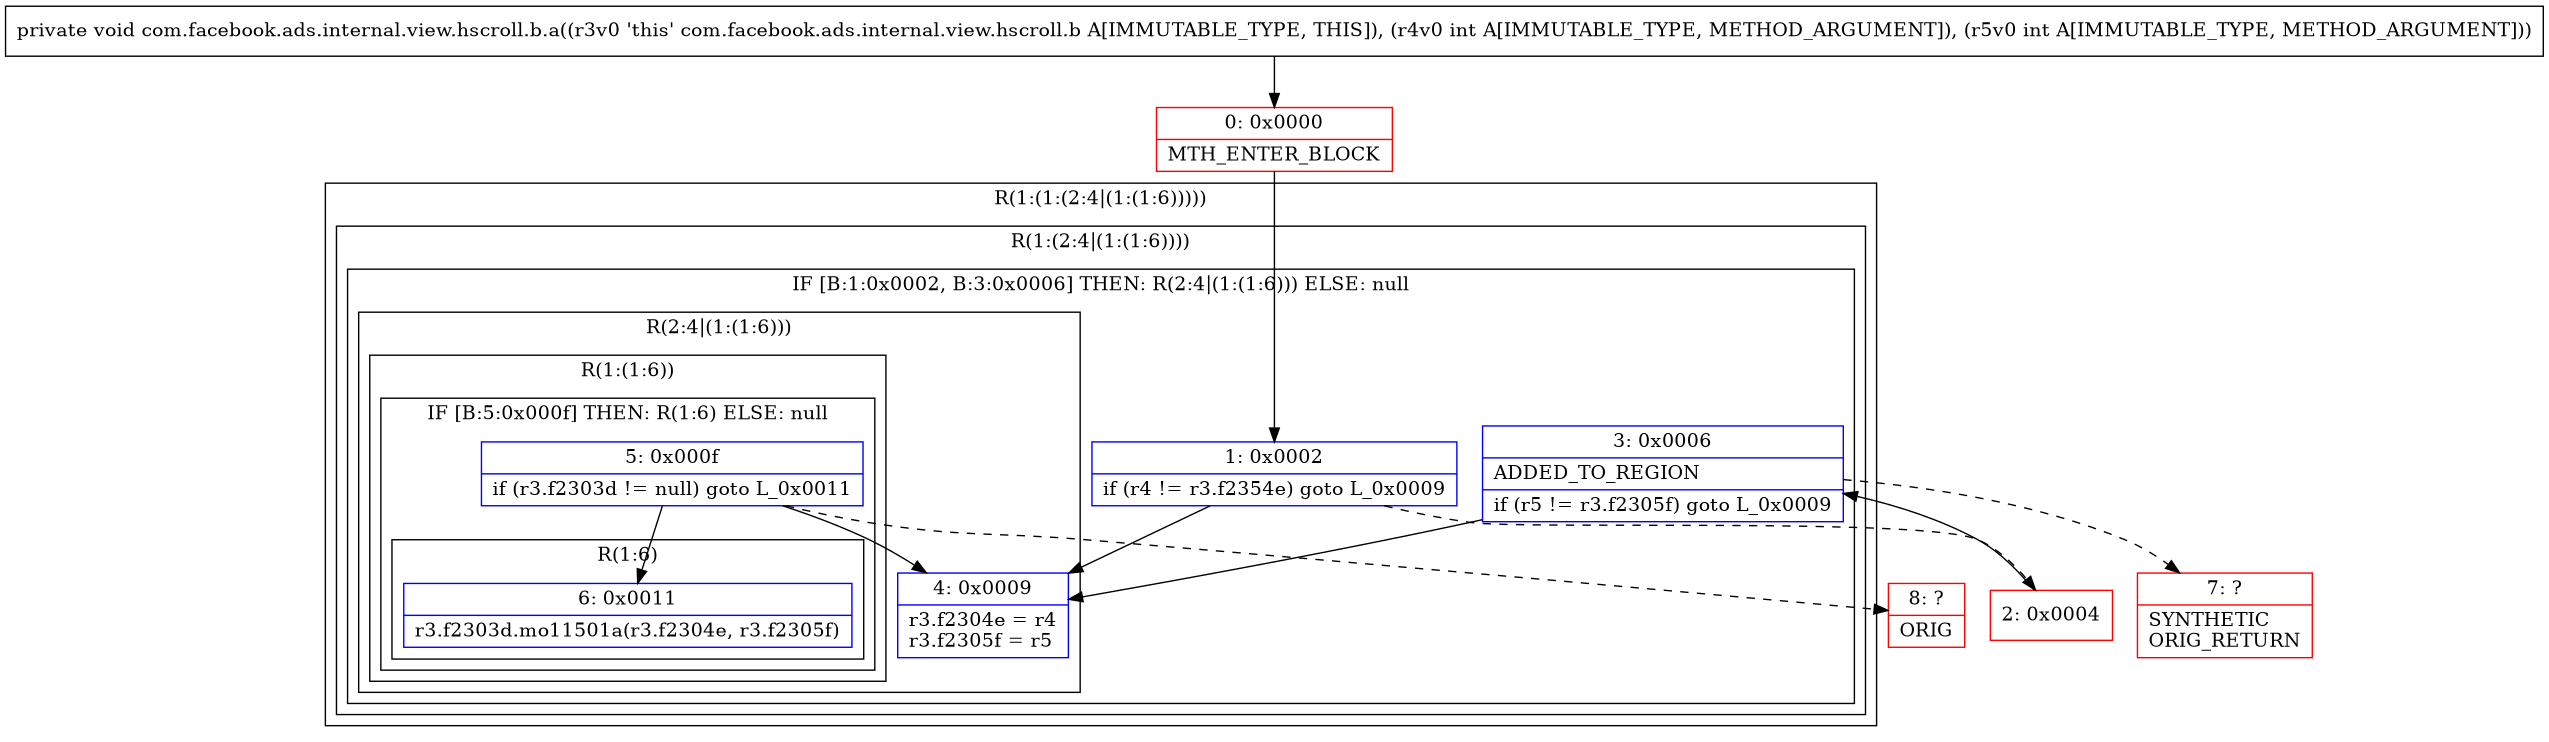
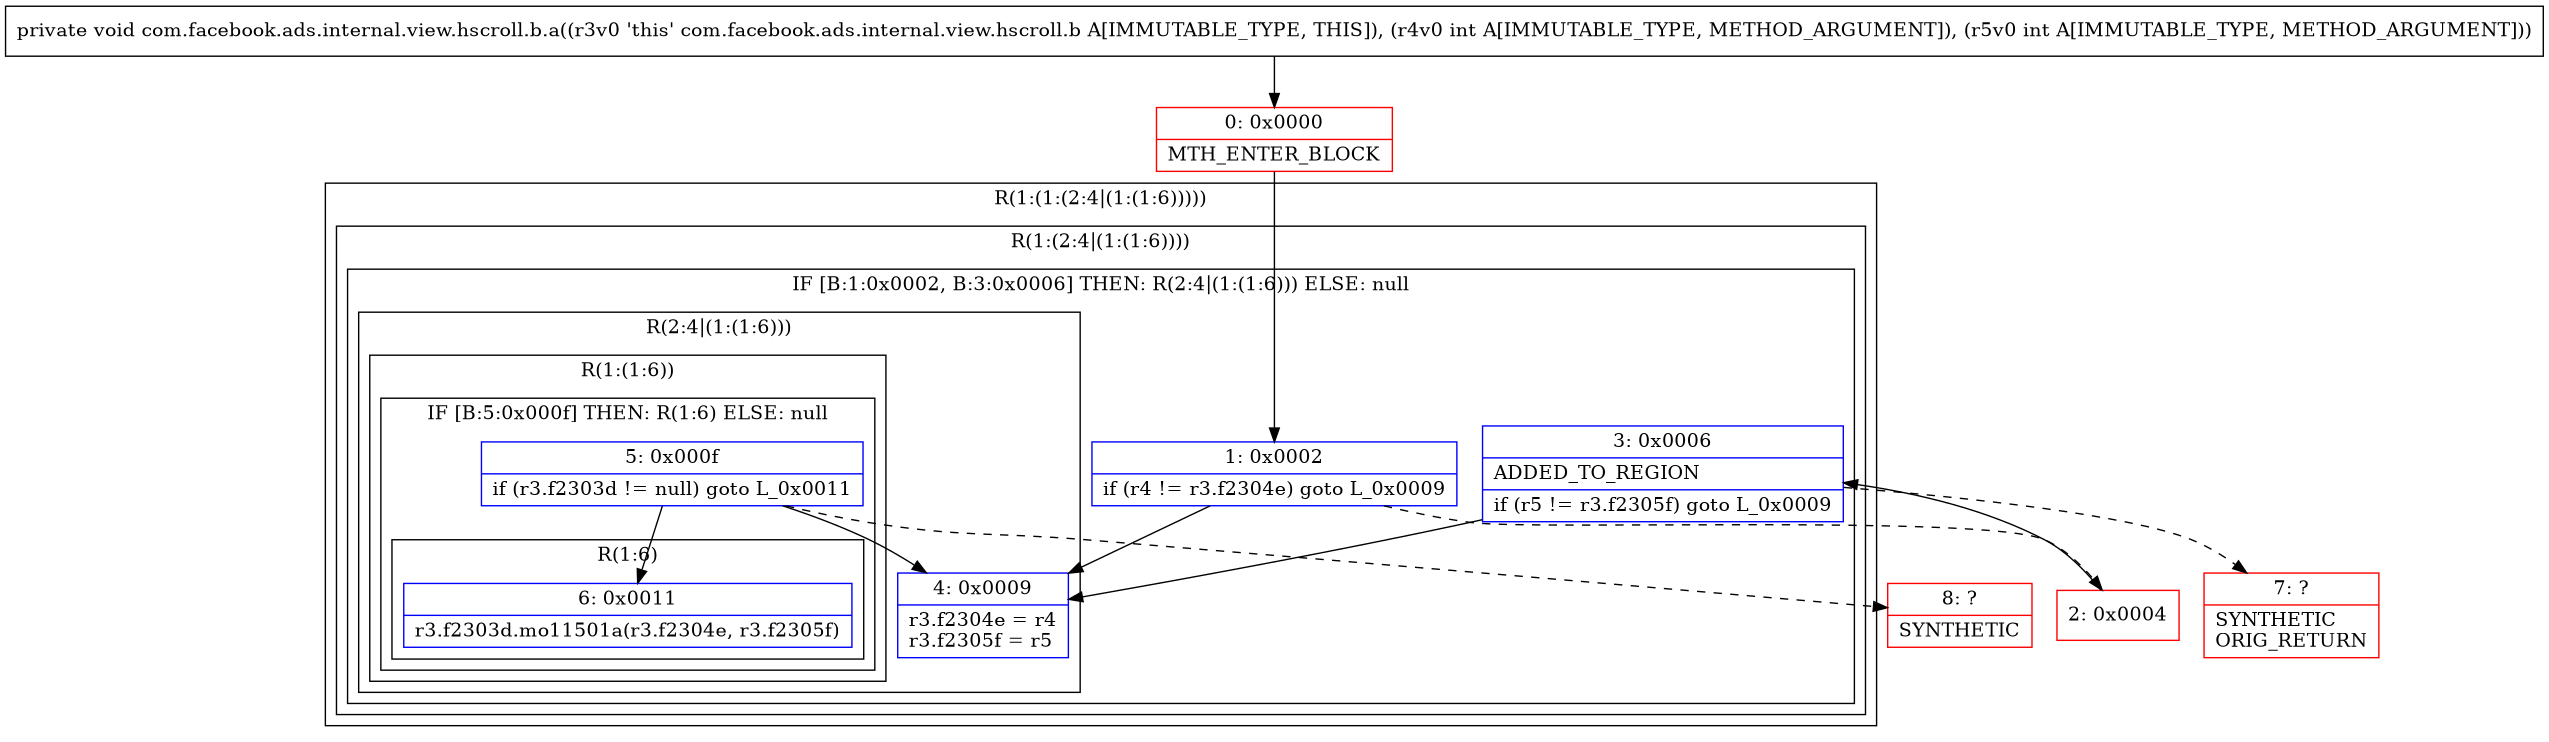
  digraph {
    node [color=blue shape=record]
    n1 [label="{6\:\ 0x0011|r3.f2303d.mo11501a(r3.f2304e, r3.f2305f)\l}"]
    n2 [label="{5\:\ 0x000f|if (r3.f2303d != null) goto L_0x0011\l}"]
    n3 [label="{4\:\ 0x0009|r3.f2304e = r4\lr3.f2305f = r5\l}"]
-   n4 [label="{1\:\ 0x0002|if (r4 != r3.f2354e) goto L_0x0009\l}"]
+   n4 [label="{1\:\ 0x0002|if (r4 != r3.f2304e) goto L_0x0009\l}"]
    n5 [label="{3\:\ 0x0006|ADDED_TO_REGION\l|if (r5 != r3.f2305f) goto L_0x0009\l}"]
-   n6 [color=red label="{8\:\ ?|ORIG\l}"]
+   n6 [color=red label="{8\:\ ?|SYNTHETIC\l}"]
    n7 [color=red label="{2\:\ 0x0004}"]
    n8 [color=red label="{7\:\ ?|SYNTHETIC\lORIG_RETURN\l}"]
    n9 [color=red label="{0\:\ 0x0000|MTH_ENTER_BLOCK\l}"]
    n10 [label="{private void com.facebook.ads.internal.view.hscroll.b.a((r3v0 'this' com.facebook.ads.internal.view.hscroll.b A[IMMUTABLE_TYPE, THIS]), (r4v0 int A[IMMUTABLE_TYPE, METHOD_ARGUMENT]), (r5v0 int A[IMMUTABLE_TYPE, METHOD_ARGUMENT])) }" color=""]
    subgraph cluster_1 {
      label="R(1:(1:(2:4|(1:(1:6)))))"
      subgraph cluster_2 {
        label="R(1:(2:4|(1:(1:6))))"
        subgraph cluster_3 {
          label="IF [B:1:0x0002, B:3:0x0006] THEN: R(2:4|(1:(1:6))) ELSE: null"
          n4
          n5
          subgraph cluster_4 {
            label="R(2:4|(1:(1:6)))"
            n3
            subgraph cluster_5 {
              label="R(1:(1:6))"
              subgraph cluster_6 {
                label="IF [B:5:0x000f] THEN: R(1:6) ELSE: null"
                n2
                subgraph cluster_7 {
                  label="R(1:6)"
                  n1
                }
              }
            }
          }
        }
      }
    }
    n2 -> n1
    n2 -> n3
    n2 -> n6 [style=dashed]
    n4 -> n3
    n4 -> n7 [style=dashed]
    n5 -> n3
    n5 -> n8 [style=dashed]
    n7 -> n5
    n9 -> n4
    n10 -> n9
  }
